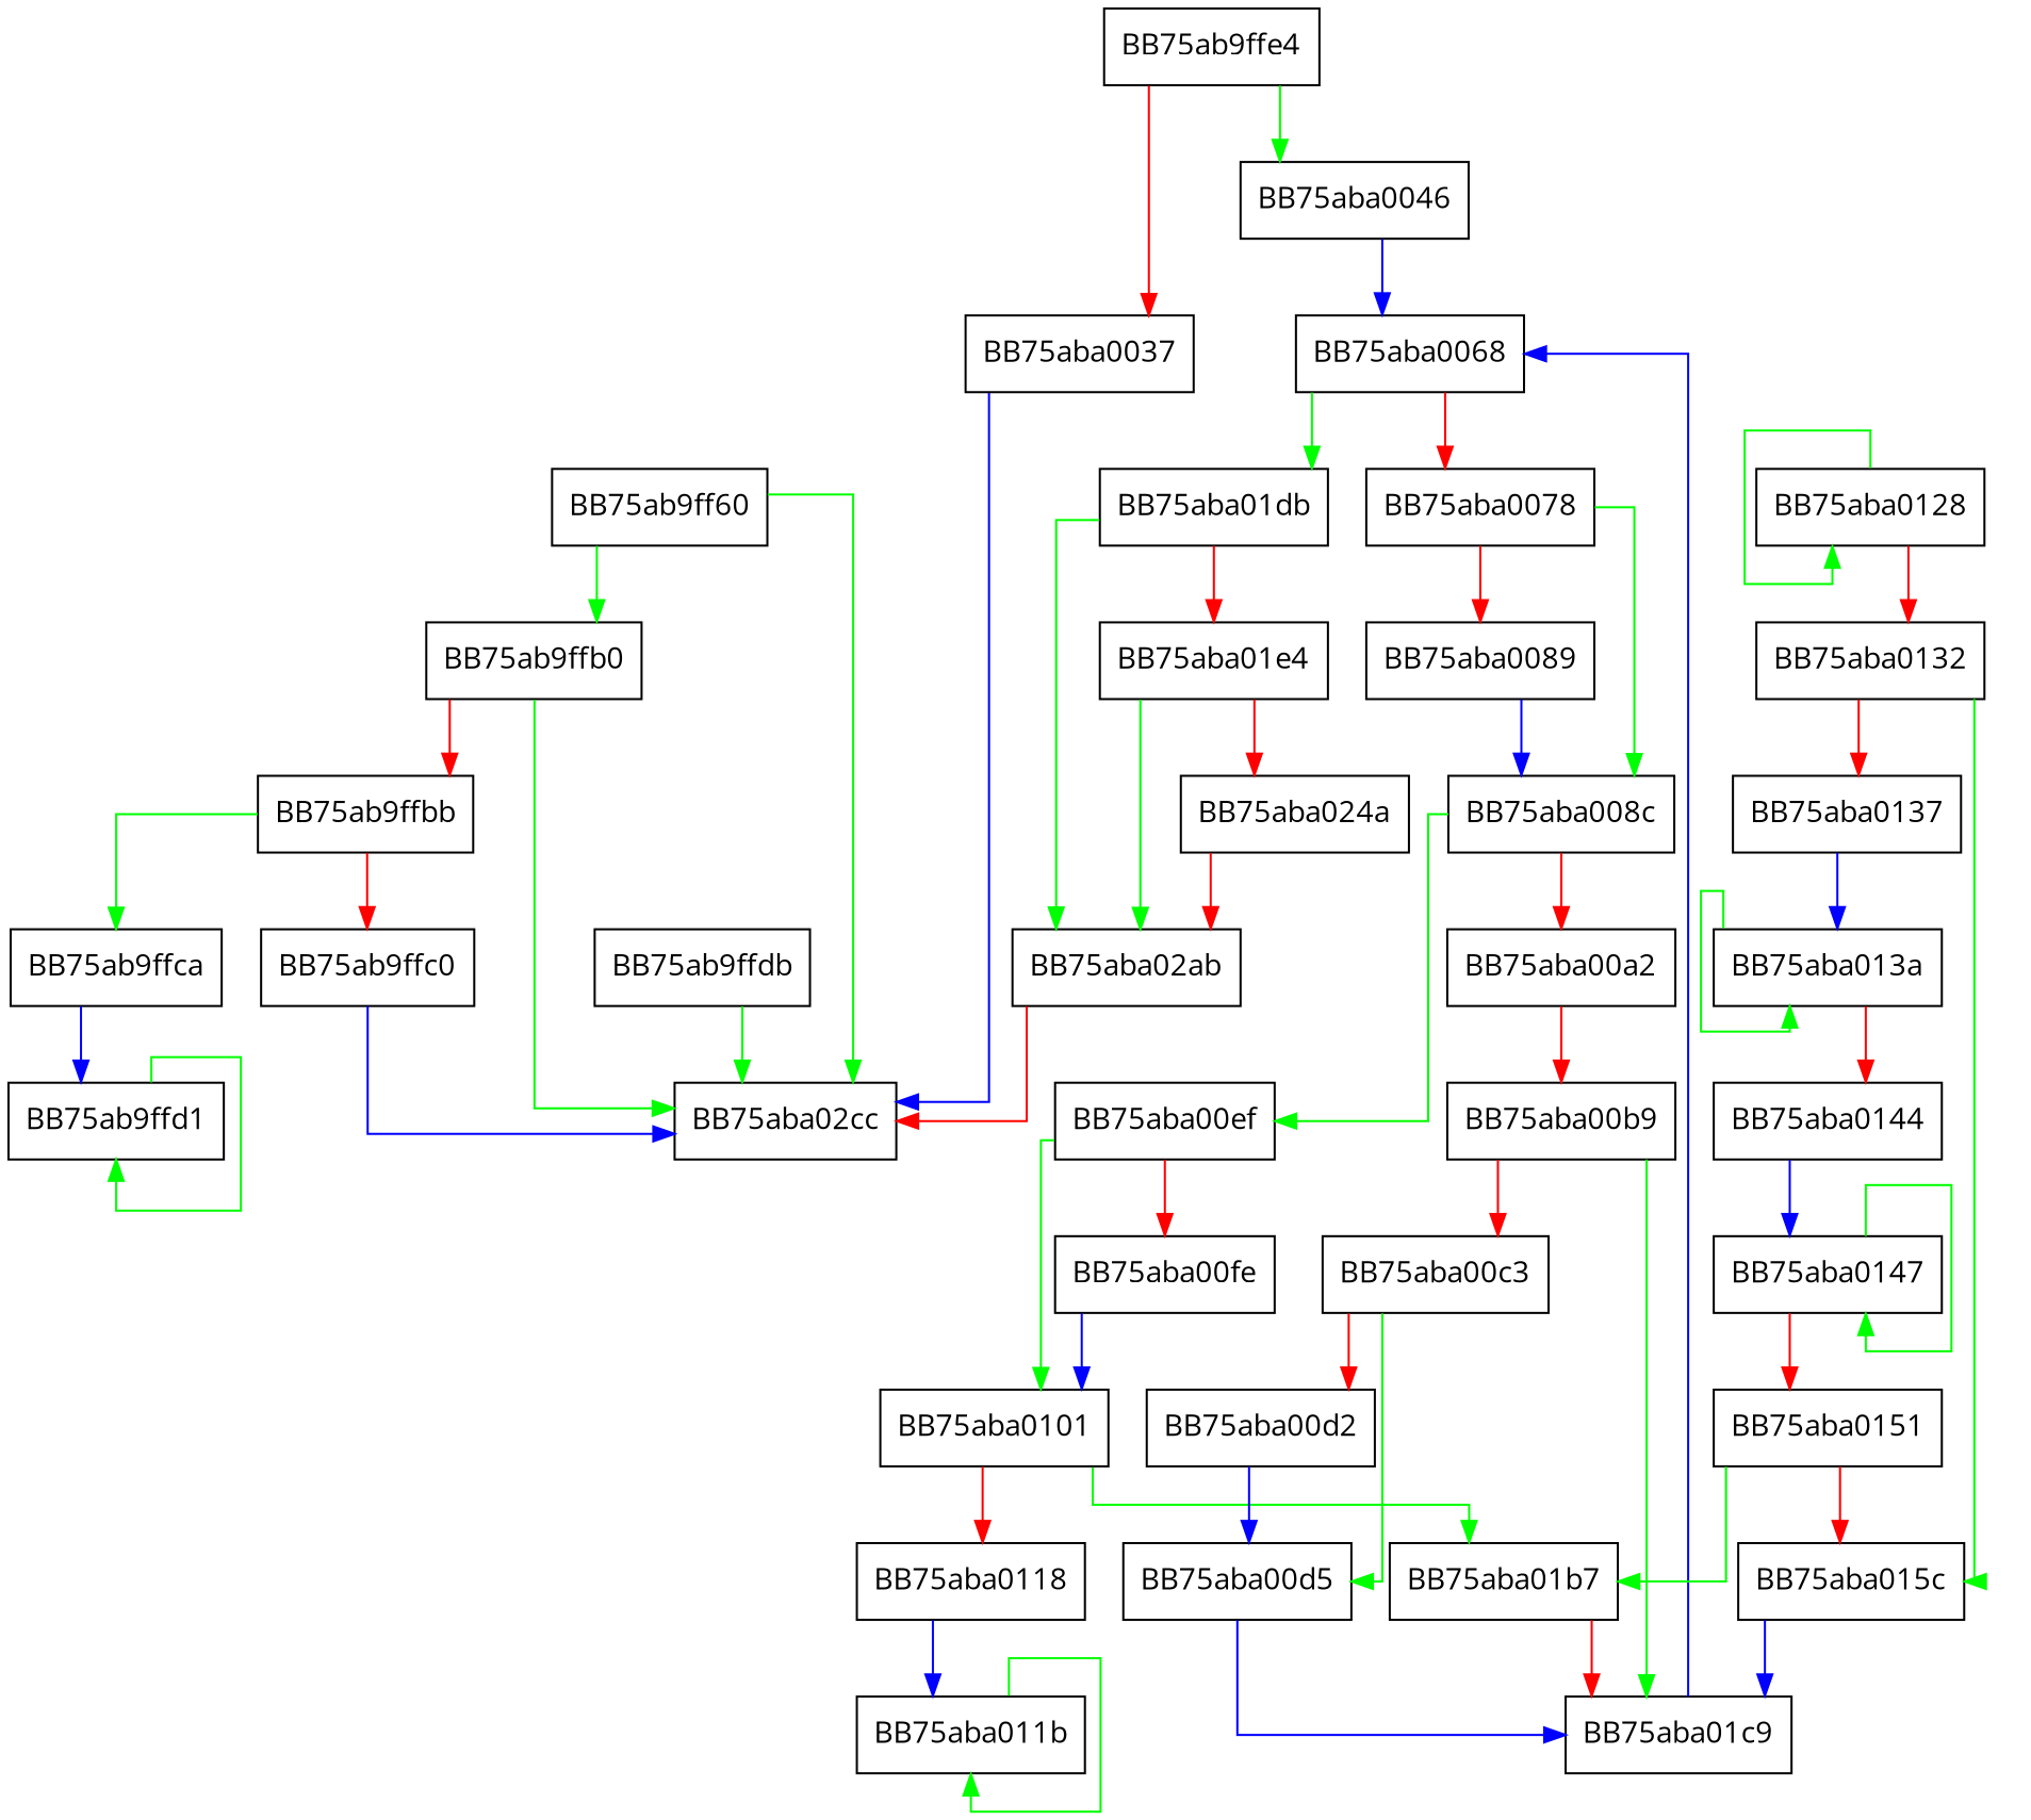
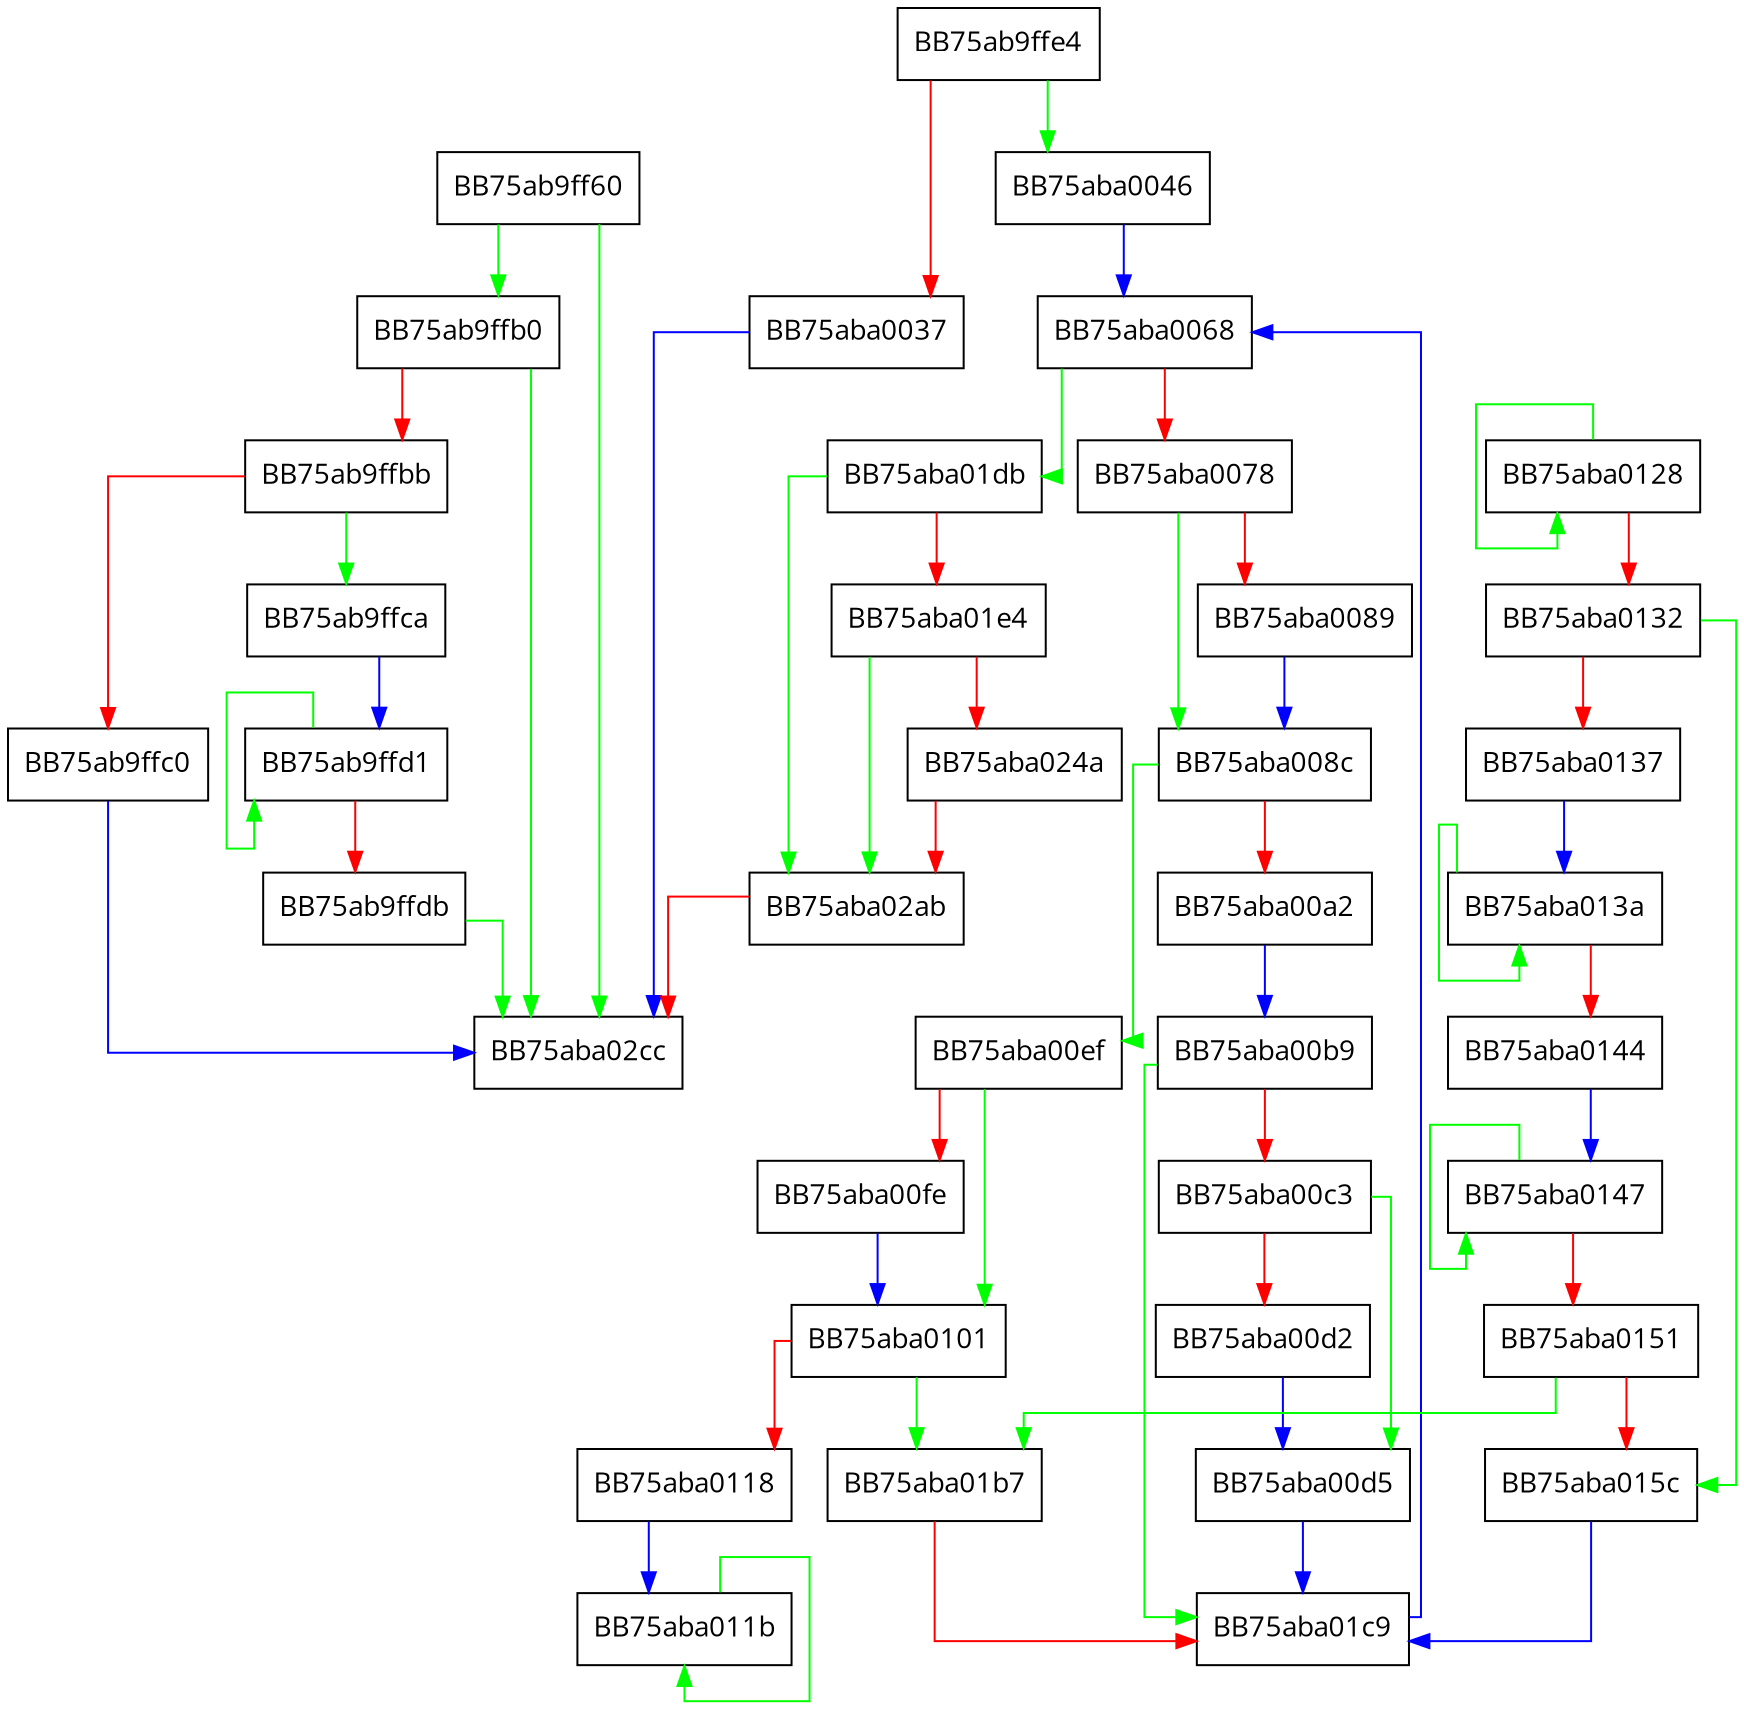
  digraph {
    fontname="Open Sans"
    splines=ortho
    node [fontname="Open Sans" shape=box]
    edge [color=green fontname="Open Sans"]
    BB75ab9ff60
    BB75aba02cc
    BB75ab9ffb0
    BB75ab9ffbb
    BB75ab9ffca
    BB75ab9ffc0
    BB75ab9ffd1
    BB75ab9ffdb
    BB75ab9ffe4
    BB75aba0046
    BB75aba0037
    BB75aba0068
    BB75aba01db
    BB75aba0078
    BB75aba02ab
    BB75aba01e4
    BB75aba008c
    BB75aba0089
    BB75aba024a
    BB75aba00ef
    BB75aba00a2
    BB75aba0101
    BB75aba00fe
    BB75aba00b9
    BB75aba01b7
    BB75aba0118
    BB75aba01c9
    BB75aba00c3
    BB75aba00d5
    BB75aba00d2
    BB75aba011b
    BB75aba0128
    BB75aba0132
    BB75aba015c
    BB75aba0137
    BB75aba013a
    BB75aba0144
    BB75aba0147
    BB75aba0151
    BB75ab9ff60 -> BB75aba02cc
    BB75ab9ff60 -> BB75ab9ffb0
    BB75ab9ffb0 -> BB75aba02cc
    BB75ab9ffb0 -> BB75ab9ffbb [color=red]
    BB75ab9ffbb -> BB75ab9ffca
    BB75ab9ffbb -> BB75ab9ffc0 [color=red]
    BB75ab9ffca -> BB75ab9ffd1 [color=blue]
    BB75ab9ffc0 -> BB75aba02cc [color=blue]
    BB75ab9ffd1 -> BB75ab9ffd1
+   BB75ab9ffd1 -> BB75ab9ffdb [color=red]
    BB75ab9ffdb -> BB75aba02cc
    BB75ab9ffe4 -> BB75aba0046
    BB75ab9ffe4 -> BB75aba0037 [color=red]
    BB75aba0046 -> BB75aba0068 [color=blue]
    BB75aba0037 -> BB75aba02cc [color=blue]
    BB75aba0068 -> BB75aba01db
    BB75aba0068 -> BB75aba0078 [color=red]
    BB75aba01db -> BB75aba02ab
    BB75aba01db -> BB75aba01e4 [color=red]
    BB75aba0078 -> BB75aba008c
    BB75aba0078 -> BB75aba0089 [color=red]
    BB75aba02ab -> BB75aba02cc [color=red]
    BB75aba01e4 -> BB75aba02ab
    BB75aba01e4 -> BB75aba024a [color=red]
    BB75aba008c -> BB75aba00ef
    BB75aba008c -> BB75aba00a2 [color=red]
    BB75aba0089 -> BB75aba008c [color=blue]
    BB75aba024a -> BB75aba02ab [color=red]
    BB75aba00ef -> BB75aba0101
    BB75aba00ef -> BB75aba00fe [color=red]
-   BB75aba00a2 -> BB75aba00b9 [color=red]
+   BB75aba00a2 -> BB75aba00b9 [color=blue]
    BB75aba0101 -> BB75aba01b7
    BB75aba0101 -> BB75aba0118 [color=red]
    BB75aba00fe -> BB75aba0101 [color=blue]
    BB75aba00b9 -> BB75aba01c9
    BB75aba00b9 -> BB75aba00c3 [color=red]
    BB75aba01b7 -> BB75aba01c9 [color=red]
    BB75aba0118 -> BB75aba011b [color=blue]
    BB75aba01c9 -> BB75aba0068 [color=blue]
    BB75aba00c3 -> BB75aba00d5
    BB75aba00c3 -> BB75aba00d2 [color=red]
    BB75aba00d5 -> BB75aba01c9 [color=blue]
    BB75aba00d2 -> BB75aba00d5 [color=blue]
    BB75aba011b -> BB75aba011b
    BB75aba0128 -> BB75aba0128
    BB75aba0128 -> BB75aba0132 [color=red]
    BB75aba0132 -> BB75aba015c
    BB75aba0132 -> BB75aba0137 [color=red]
    BB75aba015c -> BB75aba01c9 [color=blue]
    BB75aba0137 -> BB75aba013a [color=blue]
    BB75aba013a -> BB75aba013a
    BB75aba013a -> BB75aba0144 [color=red]
    BB75aba0144 -> BB75aba0147 [color=blue]
    BB75aba0147 -> BB75aba0147
    BB75aba0147 -> BB75aba0151 [color=red]
    BB75aba0151 -> BB75aba01b7
    BB75aba0151 -> BB75aba015c [color=red]
  }
